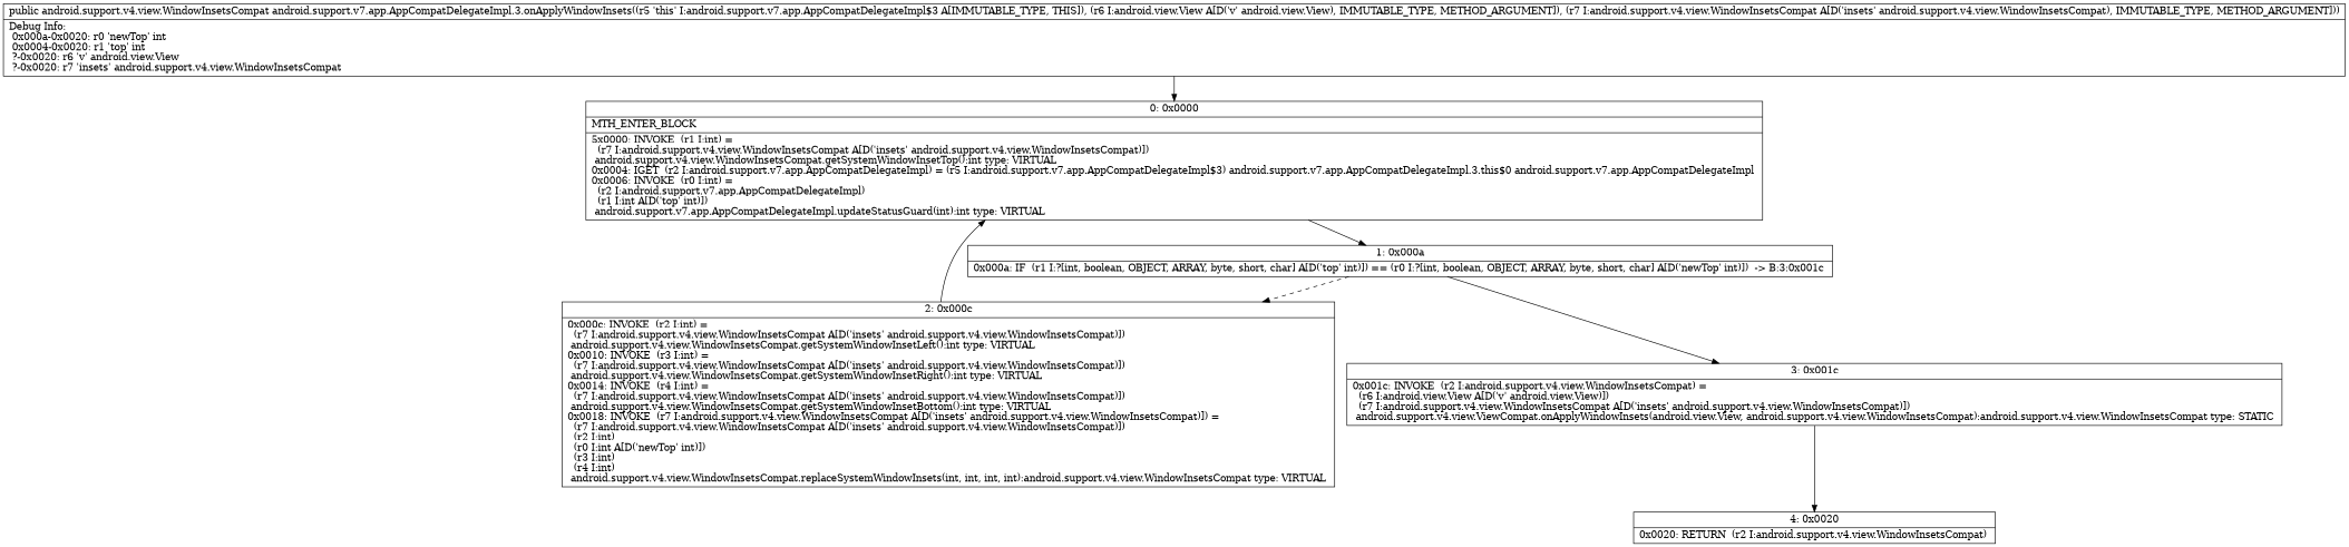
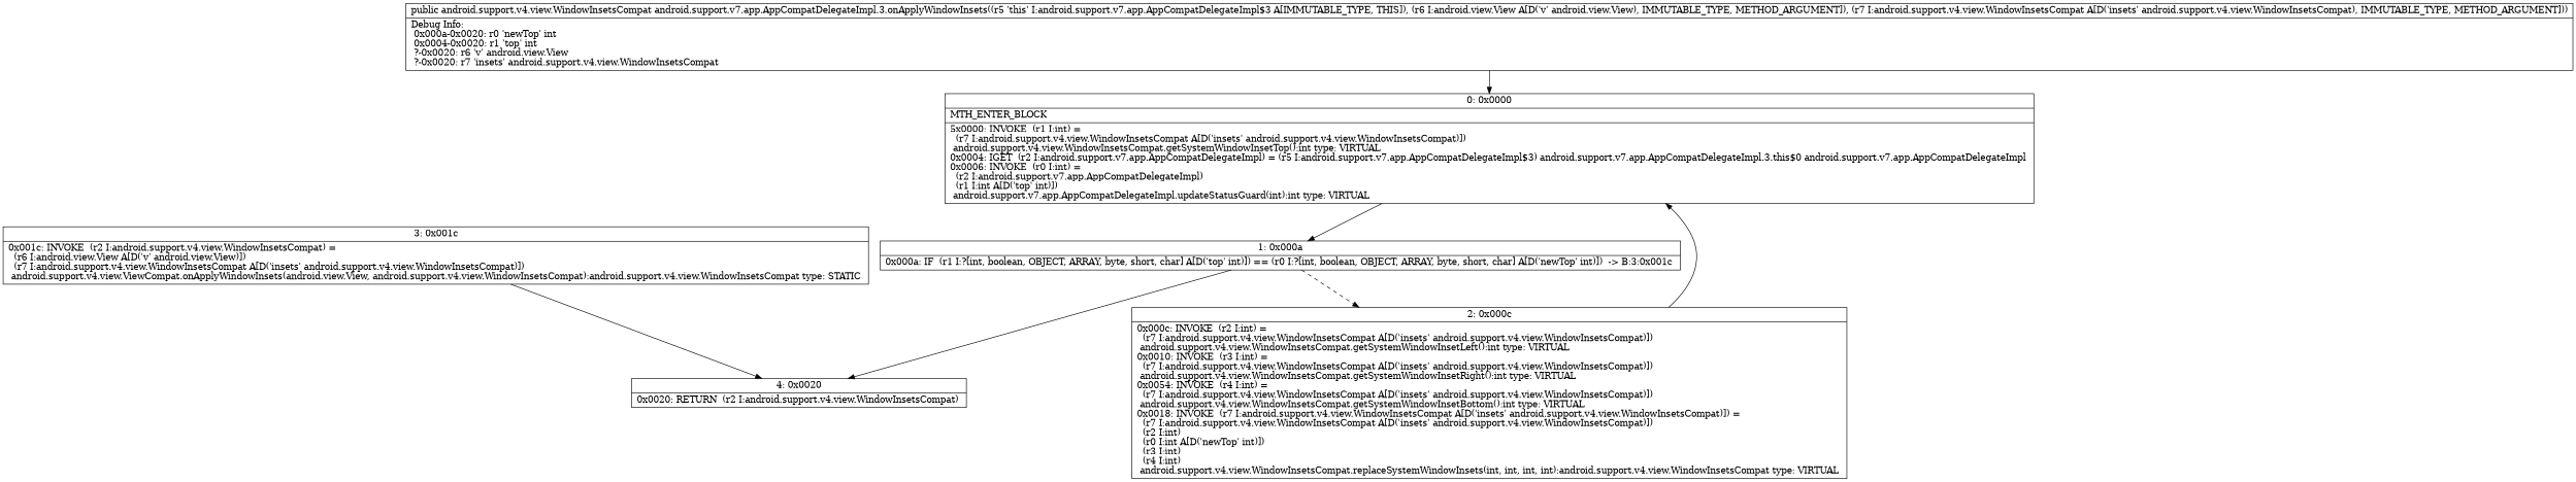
  digraph {
    node [shape=record]
    n1 [label="{0\:\ 0x0000|MTH_ENTER_BLOCK\l|5x0000: INVOKE  (r1 I:int) = \l  (r7 I:android.support.v4.view.WindowInsetsCompat A[D('insets' android.support.v4.view.WindowInsetsCompat)])\l android.support.v4.view.WindowInsetsCompat.getSystemWindowInsetTop():int type: VIRTUAL \l0x0004: IGET  (r2 I:android.support.v7.app.AppCompatDelegateImpl) = (r5 I:android.support.v7.app.AppCompatDelegateImpl$3) android.support.v7.app.AppCompatDelegateImpl.3.this$0 android.support.v7.app.AppCompatDelegateImpl \l0x0006: INVOKE  (r0 I:int) = \l  (r2 I:android.support.v7.app.AppCompatDelegateImpl)\l  (r1 I:int A[D('top' int)])\l android.support.v7.app.AppCompatDelegateImpl.updateStatusGuard(int):int type: VIRTUAL \l}"]
    n2 [label="{1\:\ 0x000a|0x000a: IF  (r1 I:?[int, boolean, OBJECT, ARRAY, byte, short, char] A[D('top' int)]) == (r0 I:?[int, boolean, OBJECT, ARRAY, byte, short, char] A[D('newTop' int)])  \-\> B:3:0x001c \l}"]
-   n3 [label="{2\:\ 0x000c|0x000c: INVOKE  (r2 I:int) = \l  (r7 I:android.support.v4.view.WindowInsetsCompat A[D('insets' android.support.v4.view.WindowInsetsCompat)])\l android.support.v4.view.WindowInsetsCompat.getSystemWindowInsetLeft():int type: VIRTUAL \l0x0010: INVOKE  (r3 I:int) = \l  (r7 I:android.support.v4.view.WindowInsetsCompat A[D('insets' android.support.v4.view.WindowInsetsCompat)])\l android.support.v4.view.WindowInsetsCompat.getSystemWindowInsetRight():int type: VIRTUAL \l0x0014: INVOKE  (r4 I:int) = \l  (r7 I:android.support.v4.view.WindowInsetsCompat A[D('insets' android.support.v4.view.WindowInsetsCompat)])\l android.support.v4.view.WindowInsetsCompat.getSystemWindowInsetBottom():int type: VIRTUAL \l0x0018: INVOKE  (r7 I:android.support.v4.view.WindowInsetsCompat A[D('insets' android.support.v4.view.WindowInsetsCompat)]) = \l  (r7 I:android.support.v4.view.WindowInsetsCompat A[D('insets' android.support.v4.view.WindowInsetsCompat)])\l  (r2 I:int)\l  (r0 I:int A[D('newTop' int)])\l  (r3 I:int)\l  (r4 I:int)\l android.support.v4.view.WindowInsetsCompat.replaceSystemWindowInsets(int, int, int, int):android.support.v4.view.WindowInsetsCompat type: VIRTUAL \l}"]
+   n3 [label="{2\:\ 0x000c|0x000c: INVOKE  (r2 I:int) = \l  (r7 I:android.support.v4.view.WindowInsetsCompat A[D('insets' android.support.v4.view.WindowInsetsCompat)])\l android.support.v4.view.WindowInsetsCompat.getSystemWindowInsetLeft():int type: VIRTUAL \l0x0010: INVOKE  (r3 I:int) = \l  (r7 I:android.support.v4.view.WindowInsetsCompat A[D('insets' android.support.v4.view.WindowInsetsCompat)])\l android.support.v4.view.WindowInsetsCompat.getSystemWindowInsetRight():int type: VIRTUAL \l0x0054: INVOKE  (r4 I:int) = \l  (r7 I:android.support.v4.view.WindowInsetsCompat A[D('insets' android.support.v4.view.WindowInsetsCompat)])\l android.support.v4.view.WindowInsetsCompat.getSystemWindowInsetBottom():int type: VIRTUAL \l0x0018: INVOKE  (r7 I:android.support.v4.view.WindowInsetsCompat A[D('insets' android.support.v4.view.WindowInsetsCompat)]) = \l  (r7 I:android.support.v4.view.WindowInsetsCompat A[D('insets' android.support.v4.view.WindowInsetsCompat)])\l  (r2 I:int)\l  (r0 I:int A[D('newTop' int)])\l  (r3 I:int)\l  (r4 I:int)\l android.support.v4.view.WindowInsetsCompat.replaceSystemWindowInsets(int, int, int, int):android.support.v4.view.WindowInsetsCompat type: VIRTUAL \l}"]
    n4 [label="{3\:\ 0x001c|0x001c: INVOKE  (r2 I:android.support.v4.view.WindowInsetsCompat) = \l  (r6 I:android.view.View A[D('v' android.view.View)])\l  (r7 I:android.support.v4.view.WindowInsetsCompat A[D('insets' android.support.v4.view.WindowInsetsCompat)])\l android.support.v4.view.ViewCompat.onApplyWindowInsets(android.view.View, android.support.v4.view.WindowInsetsCompat):android.support.v4.view.WindowInsetsCompat type: STATIC \l}"]
    n5 [label="{4\:\ 0x0020|0x0020: RETURN  (r2 I:android.support.v4.view.WindowInsetsCompat) \l}"]
    n6 [label="{public android.support.v4.view.WindowInsetsCompat android.support.v7.app.AppCompatDelegateImpl.3.onApplyWindowInsets((r5 'this' I:android.support.v7.app.AppCompatDelegateImpl$3 A[IMMUTABLE_TYPE, THIS]), (r6 I:android.view.View A[D('v' android.view.View), IMMUTABLE_TYPE, METHOD_ARGUMENT]), (r7 I:android.support.v4.view.WindowInsetsCompat A[D('insets' android.support.v4.view.WindowInsetsCompat), IMMUTABLE_TYPE, METHOD_ARGUMENT]))  | Debug Info:\l  0x000a\-0x0020: r0 'newTop' int\l  0x0004\-0x0020: r1 'top' int\l  ?\-0x0020: r6 'v' android.view.View\l  ?\-0x0020: r7 'insets' android.support.v4.view.WindowInsetsCompat\l}"]
    n1 -> n2
    n2 -> n3 [style=dashed]
-   n2 -> n4
+   n2 -> n5
    n3 -> n1
    n4 -> n5
    n6 -> n1
  }
